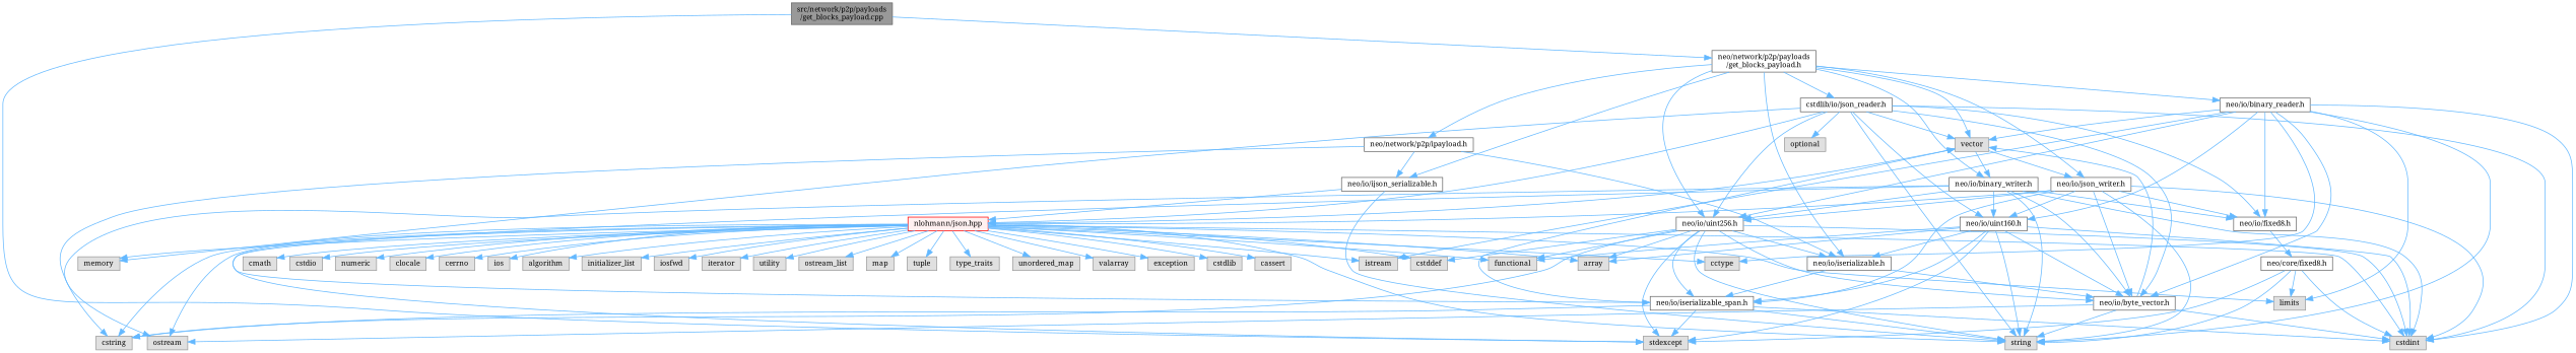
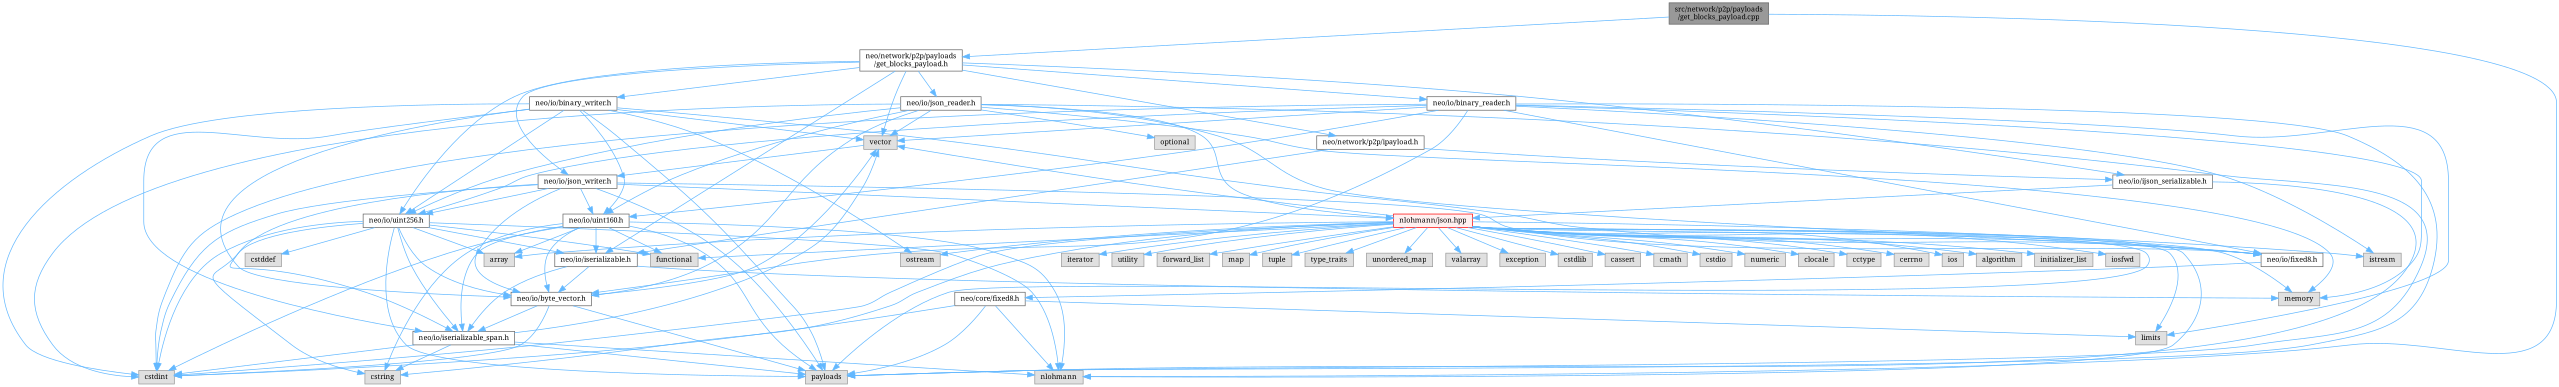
  digraph {
    fontname="Noto Serif"
    node [color=grey60 fillcolor="#E0E0E0" fontname="Noto Serif" fontsize=10 shape=box style=filled]
    edge [color=steelblue1 fontname="Noto Serif" fontsize=10 labelfontname=Helvetica labelfontsize=10 style=solid]
    n1 [color=gray40 fillcolor=grey60 fontcolor=black height=0.2 label="src/network/p2p/payloads\l/get_blocks_payload.cpp" width=0.4]
    n2 [color=grey40 fillcolor=white height=0.2 label="neo/network/p2p/payloads\l/get_blocks_payload.h" width=0.4]
-   n3 [height=0.2 label=stdexcept width=0.4]
+   n3 [height=0.2 label=nlohmann width=0.4]
    n4 [color=grey40 fillcolor=white height=0.2 label="neo/io/binary_reader.h" width=0.4]
    n5 [height=0.2 label=vector width=0.4]
    n6 [color=grey40 fillcolor=white height=0.2 label="neo/io/iserializable.h" width=0.4]
    n7 [color=grey40 fillcolor=white height=0.2 label="neo/io/uint256.h" width=0.4]
    n8 [color=grey40 fillcolor=white height=0.2 label="neo/io/binary_writer.h" width=0.4]
    n9 [color=grey40 fillcolor=white height=0.2 label="neo/io/ijson_serializable.h" width=0.4]
-   n10 [color=grey40 fillcolor=white height=0.2 label="cstdlib/io/json_reader.h" width=0.4]
+   n10 [color=grey40 fillcolor=white height=0.2 label="neo/io/json_reader.h" width=0.4]
    n11 [color=grey40 fillcolor=white height=0.2 label="neo/io/json_writer.h" width=0.4]
    n12 [color=grey40 fillcolor=white height=0.2 label="neo/network/p2p/ipayload.h" width=0.4]
    n13 [color=grey40 fillcolor=white height=0.2 label="neo/io/byte_vector.h" width=0.4]
    n14 [height=0.2 label=cstdint width=0.4]
-   n15 [height=0.2 label=string width=0.4]
+   n15 [height=0.2 label=payloads width=0.4]
    n16 [color=grey40 fillcolor=white height=0.2 label="neo/io/fixed8.h" width=0.4]
    n17 [height=0.2 label=limits width=0.4]
    n18 [color=grey40 fillcolor=white height=0.2 label="neo/io/uint160.h" width=0.4]
    n19 [height=0.2 label=memory width=0.4]
    n20 [height=0.2 label=istream width=0.4]
    n21 [color=grey40 fillcolor=white height=0.2 label="neo/io/iserializable_span.h" width=0.4]
    n22 [height=0.2 label=cstring width=0.4]
    n23 [height=0.2 label=array width=0.4]
    n24 [height=0.2 label=functional width=0.4]
    n25 [height=0.2 label=cstddef width=0.4]
    n26 [height=0.2 label=ostream width=0.4]
    n27 [color=red fillcolor="#FFF0F0" height=0.2 label="nlohmann/json.hpp" width=0.4]
    n28 [height=0.2 label=optional width=0.4]
    n29 [color=grey40 fillcolor=white height=0.2 label="neo/core/fixed8.h" width=0.4]
    n30 [height=0.2 label=algorithm width=0.4]
    n31 [height=0.2 label=initializer_list width=0.4]
    n32 [height=0.2 label=iosfwd width=0.4]
    n33 [height=0.2 label=iterator width=0.4]
    n34 [height=0.2 label=utility width=0.4]
-   n35 [height=0.2 label=ostream_list width=0.4]
+   n35 [height=0.2 label=forward_list width=0.4]
    n36 [height=0.2 label=map width=0.4]
    n37 [height=0.2 label=tuple width=0.4]
    n38 [height=0.2 label=type_traits width=0.4]
    n39 [height=0.2 label=unordered_map width=0.4]
    n40 [height=0.2 label=valarray width=0.4]
    n41 [height=0.2 label=exception width=0.4]
    n42 [height=0.2 label=cstdlib width=0.4]
    n43 [height=0.2 label=cassert width=0.4]
    n44 [height=0.2 label=cmath width=0.4]
    n45 [height=0.2 label=cstdio width=0.4]
    n46 [height=0.2 label=numeric width=0.4]
    n47 [height=0.2 label=clocale width=0.4]
    n48 [height=0.2 label=cctype width=0.4]
    n49 [height=0.2 label=cerrno width=0.4]
    n50 [height=0.2 label=ios width=0.4]
    n1 -> n2
    n1 -> n3
    n2 -> n4
    n2 -> n5
    n2 -> n6
    n2 -> n7
    n2 -> n8
    n2 -> n9
    n2 -> n10
    n2 -> n11
    n2 -> n12
    n4 -> n5
    n4 -> n7
    n4 -> n13
    n4 -> n14
    n4 -> n15
    n4 -> n16
    n4 -> n17
    n4 -> n18
-   n4 -> n48
+   n4 -> n19
    n4 -> n20
    n5 -> n11
    n6 -> n13
+   n6 -> n19
    n6 -> n21
    n7 -> n3
    n7 -> n6
    n7 -> n13
    n7 -> n14
    n7 -> n15
    n7 -> n21
    n7 -> n22
    n7 -> n23
    n7 -> n24
    n7 -> n25
-   n5 -> n8
+   n8 -> n5
    n8 -> n7
    n8 -> n13
    n8 -> n14
    n8 -> n15
    n8 -> n16
    n8 -> n18
    n8 -> n21
    n8 -> n26
    n9 -> n15
    n9 -> n27
    n10 -> n5
    n10 -> n7
    n10 -> n13
    n10 -> n14
    n10 -> n15
    n10 -> n16
    n10 -> n18
    n10 -> n19
    n10 -> n27
    n10 -> n28
    n11 -> n7
    n11 -> n13
    n11 -> n14
    n11 -> n15
    n11 -> n16
    n11 -> n18
    n11 -> n21
    n11 -> n27
    n12 -> n6
    n12 -> n9
    n13 -> n5
    n13 -> n14
    n13 -> n15
-   n13 -> n26
+   n13 -> n21
    n16 -> n29
    n18 -> n3
    n18 -> n6
    n18 -> n13
    n18 -> n14
    n18 -> n15
    n18 -> n21
-   n12 -> n22
+   n18 -> n22
    n18 -> n23
    n18 -> n24
    n21 -> n3
    n21 -> n5
    n21 -> n14
    n21 -> n15
    n21 -> n22
    n27 -> n3
    n27 -> n5
    n27 -> n14
    n27 -> n15
    n27 -> n17
    n27 -> n19
    n27 -> n20
    n27 -> n22
    n27 -> n23
    n27 -> n24
-   n27 -> n25
+   n27 -> n16
    n27 -> n26
    n27 -> n30
    n27 -> n31
    n27 -> n32
    n27 -> n33
    n27 -> n34
    n27 -> n35
    n27 -> n36
    n27 -> n37
    n27 -> n38
    n27 -> n39
    n27 -> n40
    n27 -> n41
    n27 -> n42
    n27 -> n43
    n27 -> n44
    n27 -> n45
    n27 -> n46
    n27 -> n47
    n27 -> n48
    n27 -> n49
    n27 -> n50
    n29 -> n3
    n29 -> n14
    n29 -> n15
    n29 -> n17
  }
